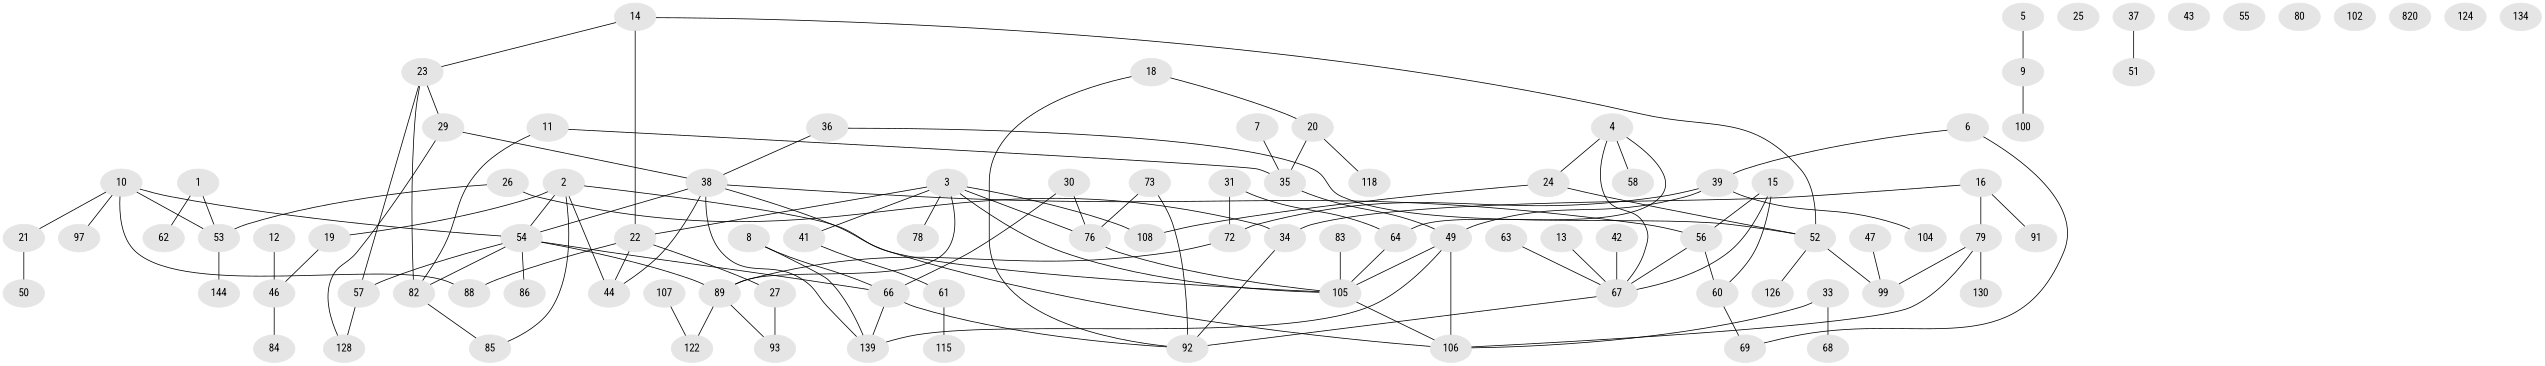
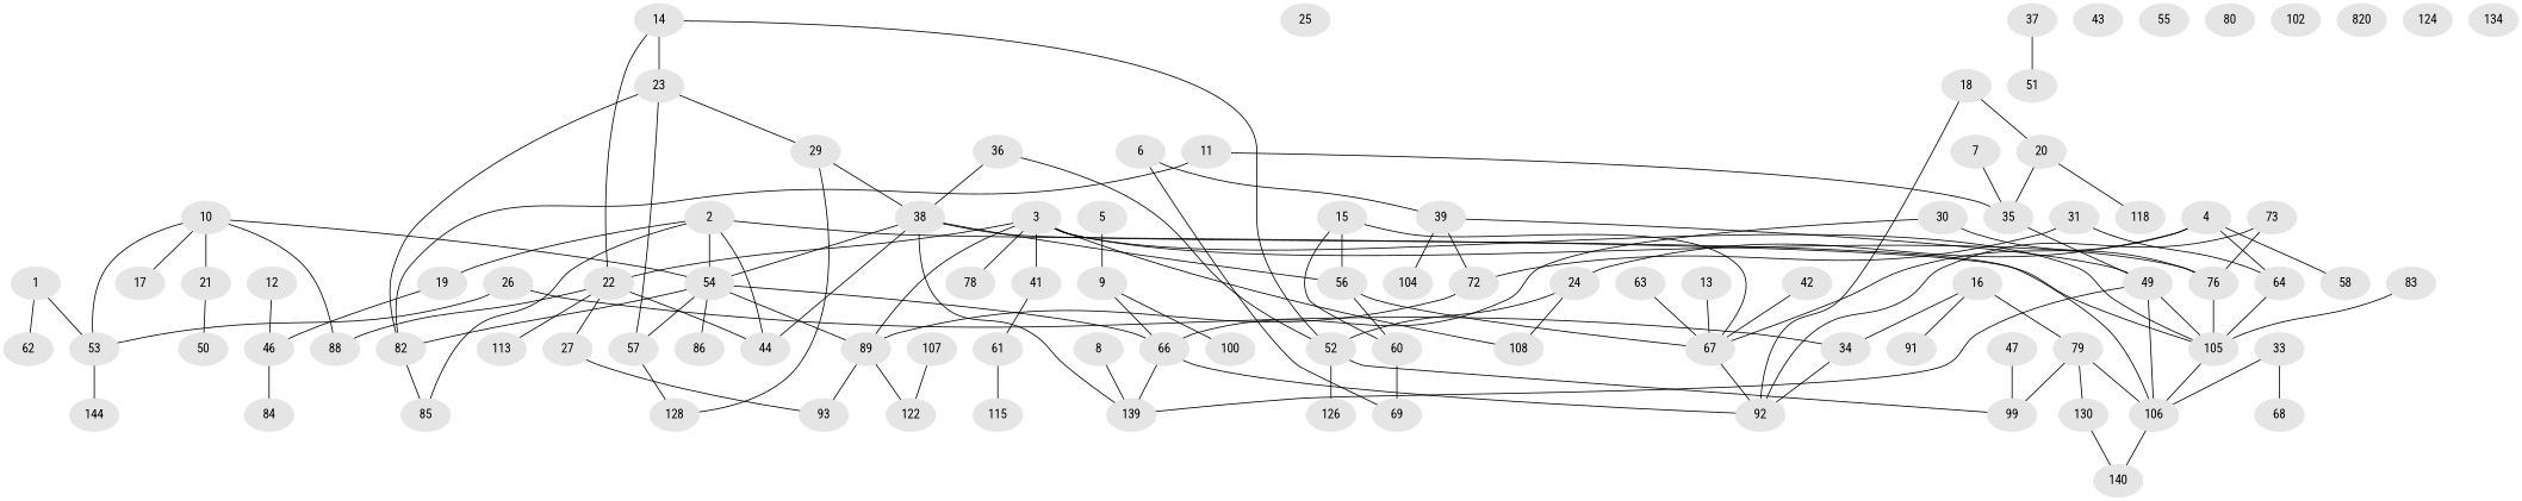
  graph {
    fontname="Roboto Condensed"
    node [color=gray90 fontname="Roboto Condensed" style=filled]
    edge [fontname="Roboto Condensed"]
    1 [super="+125"]
    53 [super="+96"]
    62
    144
    2 [super="+131"]
    19 [super="+132"]
    44 [super="+59"]
    54 [super="+75"]
    85 [super="+133"]
    105 [super="+121"]
    46 [super="+81"]
    27 [super="+74"]
    93
    89
    66 [super="+87"]
    82
    57
    86
    106 [super="+142"]
    3 [super="+90"]
    22 [super="+77"]
    41 [super="+71"]
    76 [super="+123"]
    78
    108 [super="+143"]
    88
+   113
    61
    122 [super="+136"]
    24 [super="+145"]
    52 [super="+119"]
    4
    58
    64 [super="+116"]
    67 [super="+112"]
    92 [super="+103"]
    9 [super="+70"]
    100
    5
    99
    126 [super="+127"]
    39 [super="+146"]
    72
    49 [super="+137"]
    104
    6
    69 [super="+110"]
    35 [super="+95"]
    7
    8
    139
    10 [super="+129"]
-   17 [super="+48" label=97]
+   17 [super="+48"]
    21
    50 [super="+135"]
    11 [super="+32"]
    84
    12
    13
    14 [super="+114"]
    23
    29
    38 [super="+94"]
    56 [super="+98"]
    15 [super="+45"]
    60 [super="+65"]
    16 [super="+28"]
    34 [super="+141"]
    79 [super="+97"]
    91
    130
    18 [super="+109"]
    20
    118
    128
    25
    26
    30
    31 [super="+117"]
    33
    68
+   140
    36 [super="+40"]
    51 [super="+111"]
    37
    115
    42
    43
    47
    55
    63 [super="+101"]
    73 [super="+138"]
    80
    83
    102
    107
    n97 [label=820]
    124
    134
    1 -- 53
    1 -- 62
    53 -- 144
    2 -- 19
    2 -- 44
    2 -- 54
    2 -- 85
    2 -- 105
    19 -- 46
    54 -- 89
    54 -- 66
    54 -- 82
    54 -- 57
    54 -- 86
    105 -- 106
    46 -- 84
    27 -- 93
    89 -- 93
    89 -- 122
    66 -- 92
    66 -- 139
    82 -- 85
    57 -- 128
+   106 -- 140
    3 -- 105
    3 -- 89
    3 -- 22
    3 -- 41
    3 -- 76
    3 -- 78
    3 -- 108
    22 -- 44
    22 -- 27
    22 -- 88
+   22 -- 113
    41 -- 61
    76 -- 105
    61 -- 115
    24 -- 108
    24 -- 52
    52 -- 99
    52 -- 126
    4 -- 24
    4 -- 58
    4 -- 64
    4 -- 67
    64 -- 105
    67 -- 92
-   8 -- 66
+   9 -- 66
    9 -- 100
    5 -- 9
    39 -- 72
    39 -- 49
    39 -- 104
    72 -- 89
    49 -- 105
    49 -- 106
    49 -- 139
    6 -- 39
    6 -- 69
    35 -- 49
    7 -- 35
    8 -- 139
    10 -- 53
    10 -- 54
    10 -- 88
    10 -- 17
    10 -- 21
    21 -- 50
    11 -- 82
    11 -- 35
    12 -- 46
    13 -- 67
    14 -- 22
    14 -- 52
    14 -- 23
    23 -- 82
    23 -- 57
    23 -- 29
    29 -- 38
    29 -- 128
    38 -- 44
    38 -- 54
    38 -- 106
    38 -- 139
    38 -- 56
    56 -- 67
    56 -- 60
    15 -- 67
    15 -- 56
    15 -- 60
    60 -- 69
    16 -- 34
    16 -- 79
    16 -- 91
    34 -- 92
    79 -- 106
    79 -- 99
    79 -- 130
+   130 -- 140
    18 -- 92
    18 -- 20
    20 -- 35
    20 -- 118
    26 -- 53
    26 -- 34
    30 -- 66
    30 -- 76
    31 -- 64
    31 -- 72
    33 -- 106
    33 -- 68
    36 -- 52
    36 -- 38
    37 -- 51
    42 -- 67
    47 -- 99
    63 -- 67
    73 -- 76
    73 -- 92
    83 -- 105
    107 -- 122
  }
